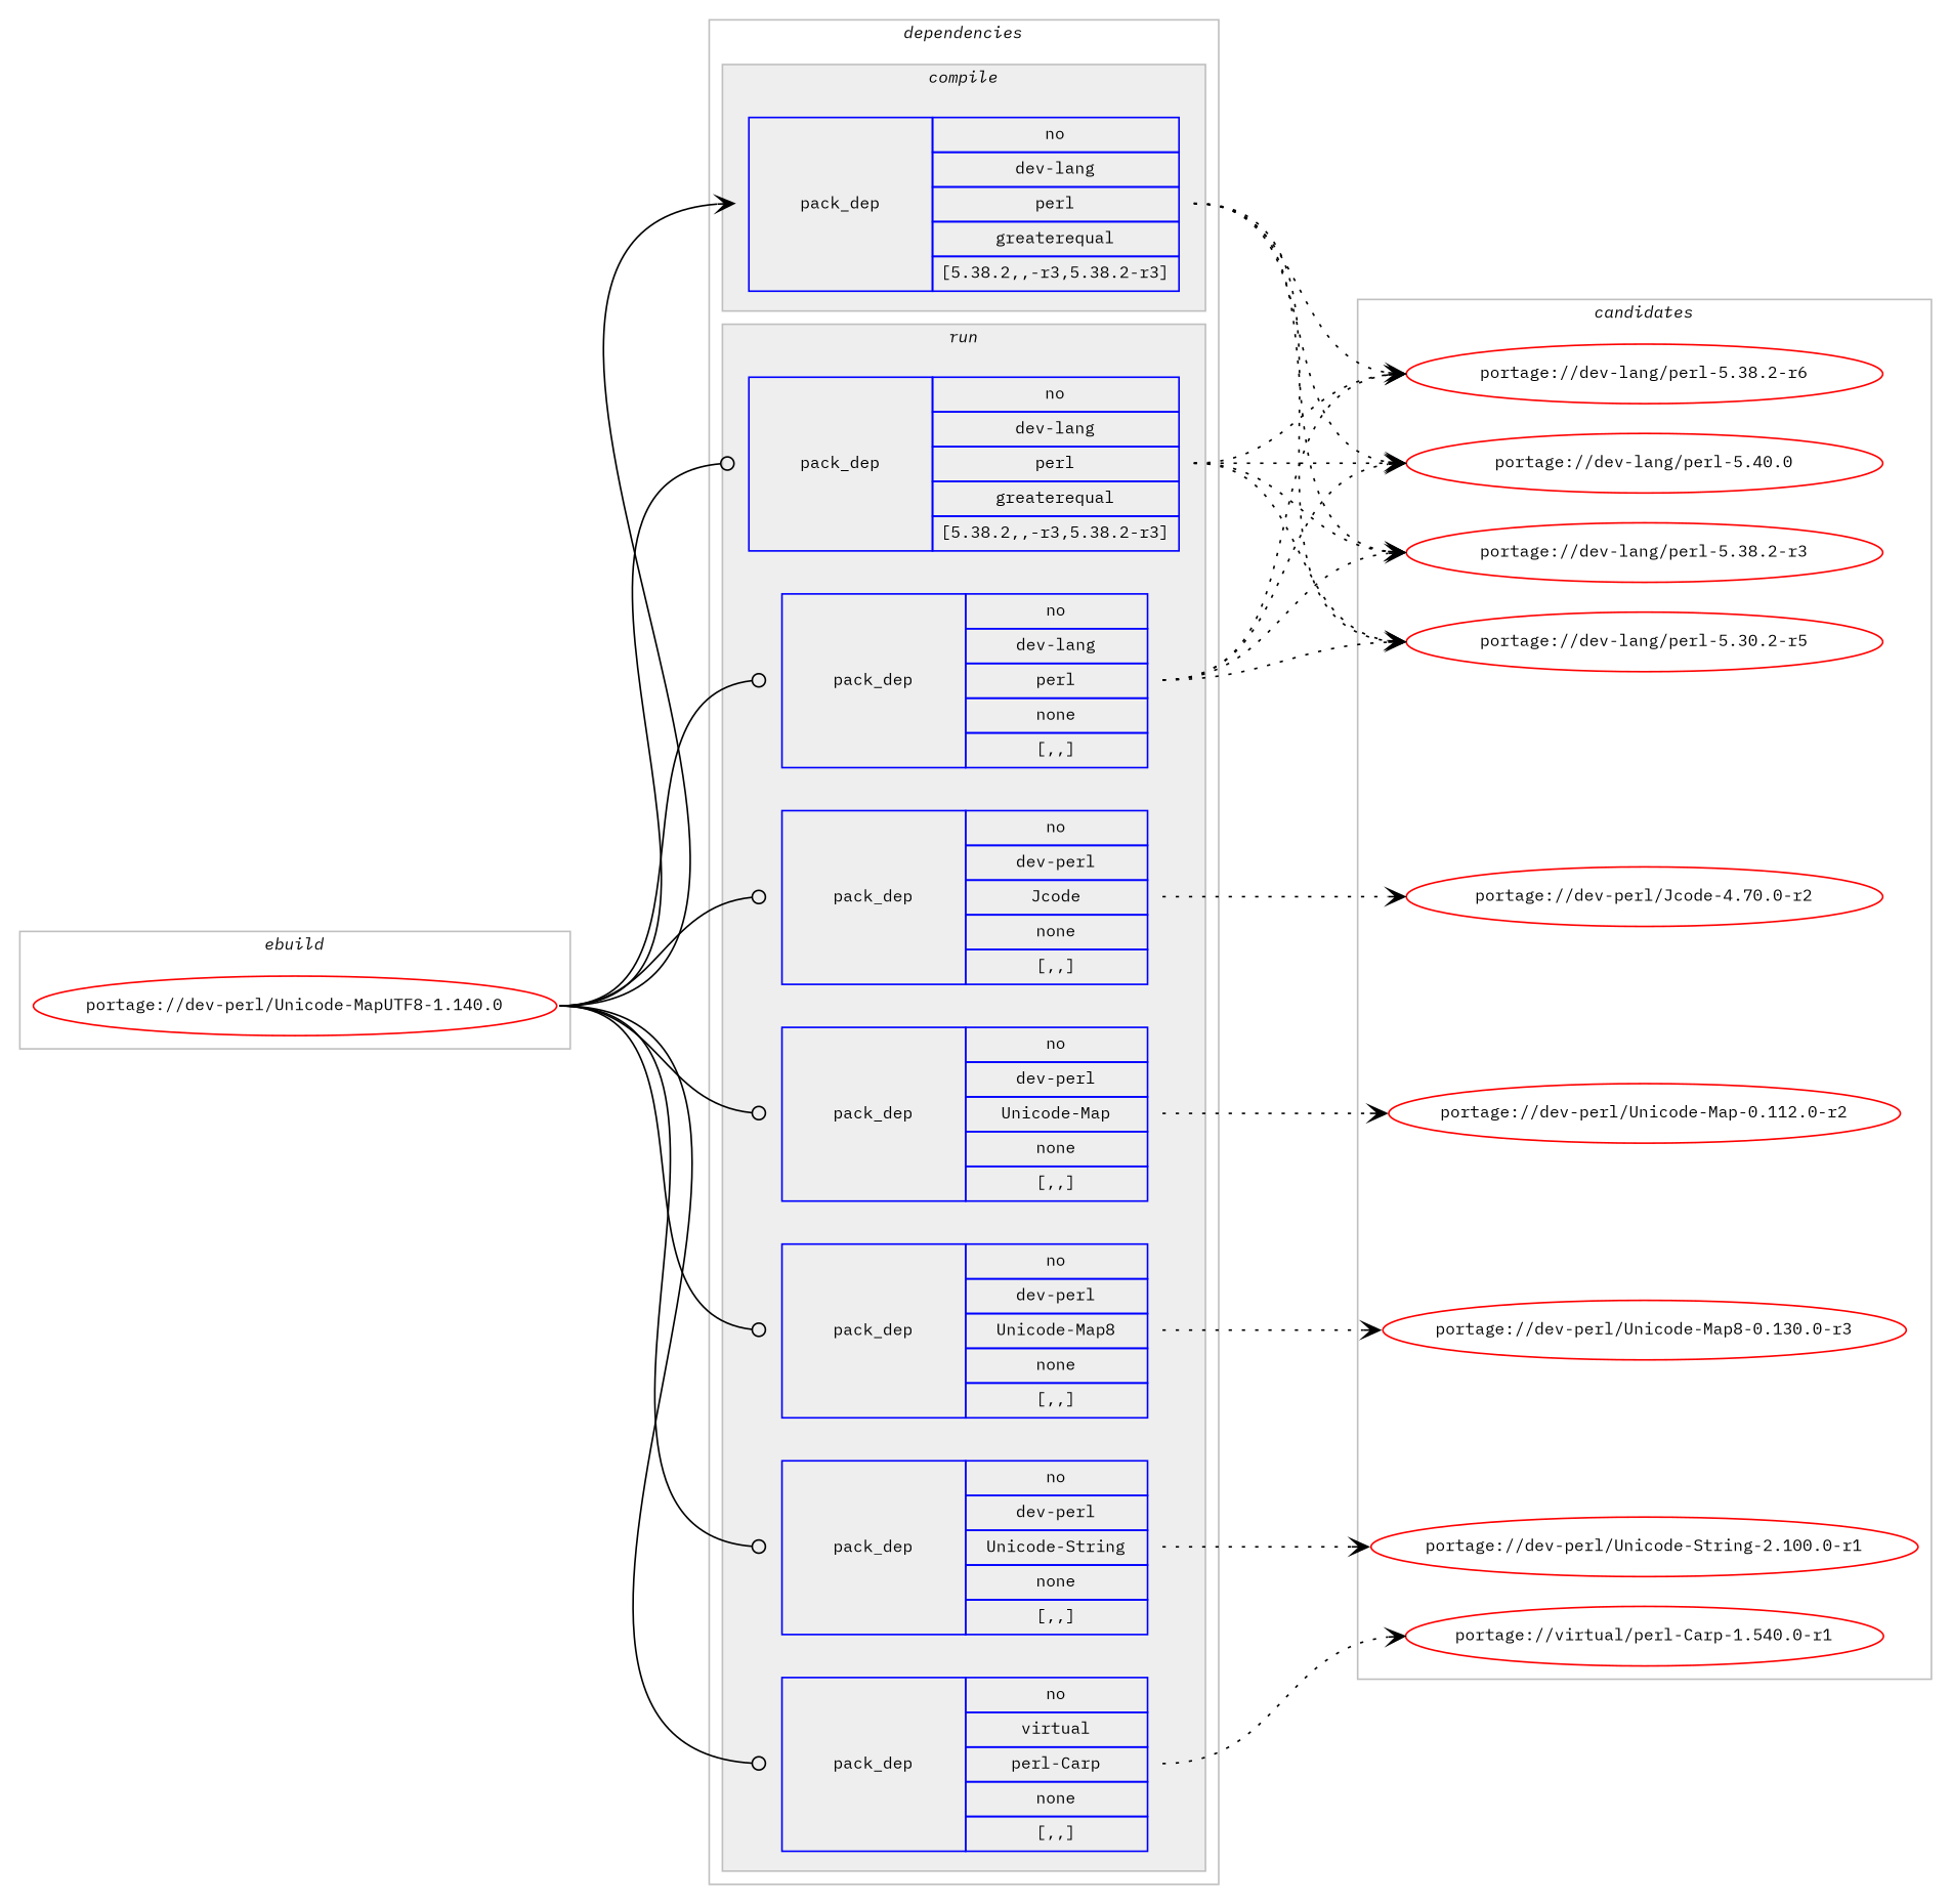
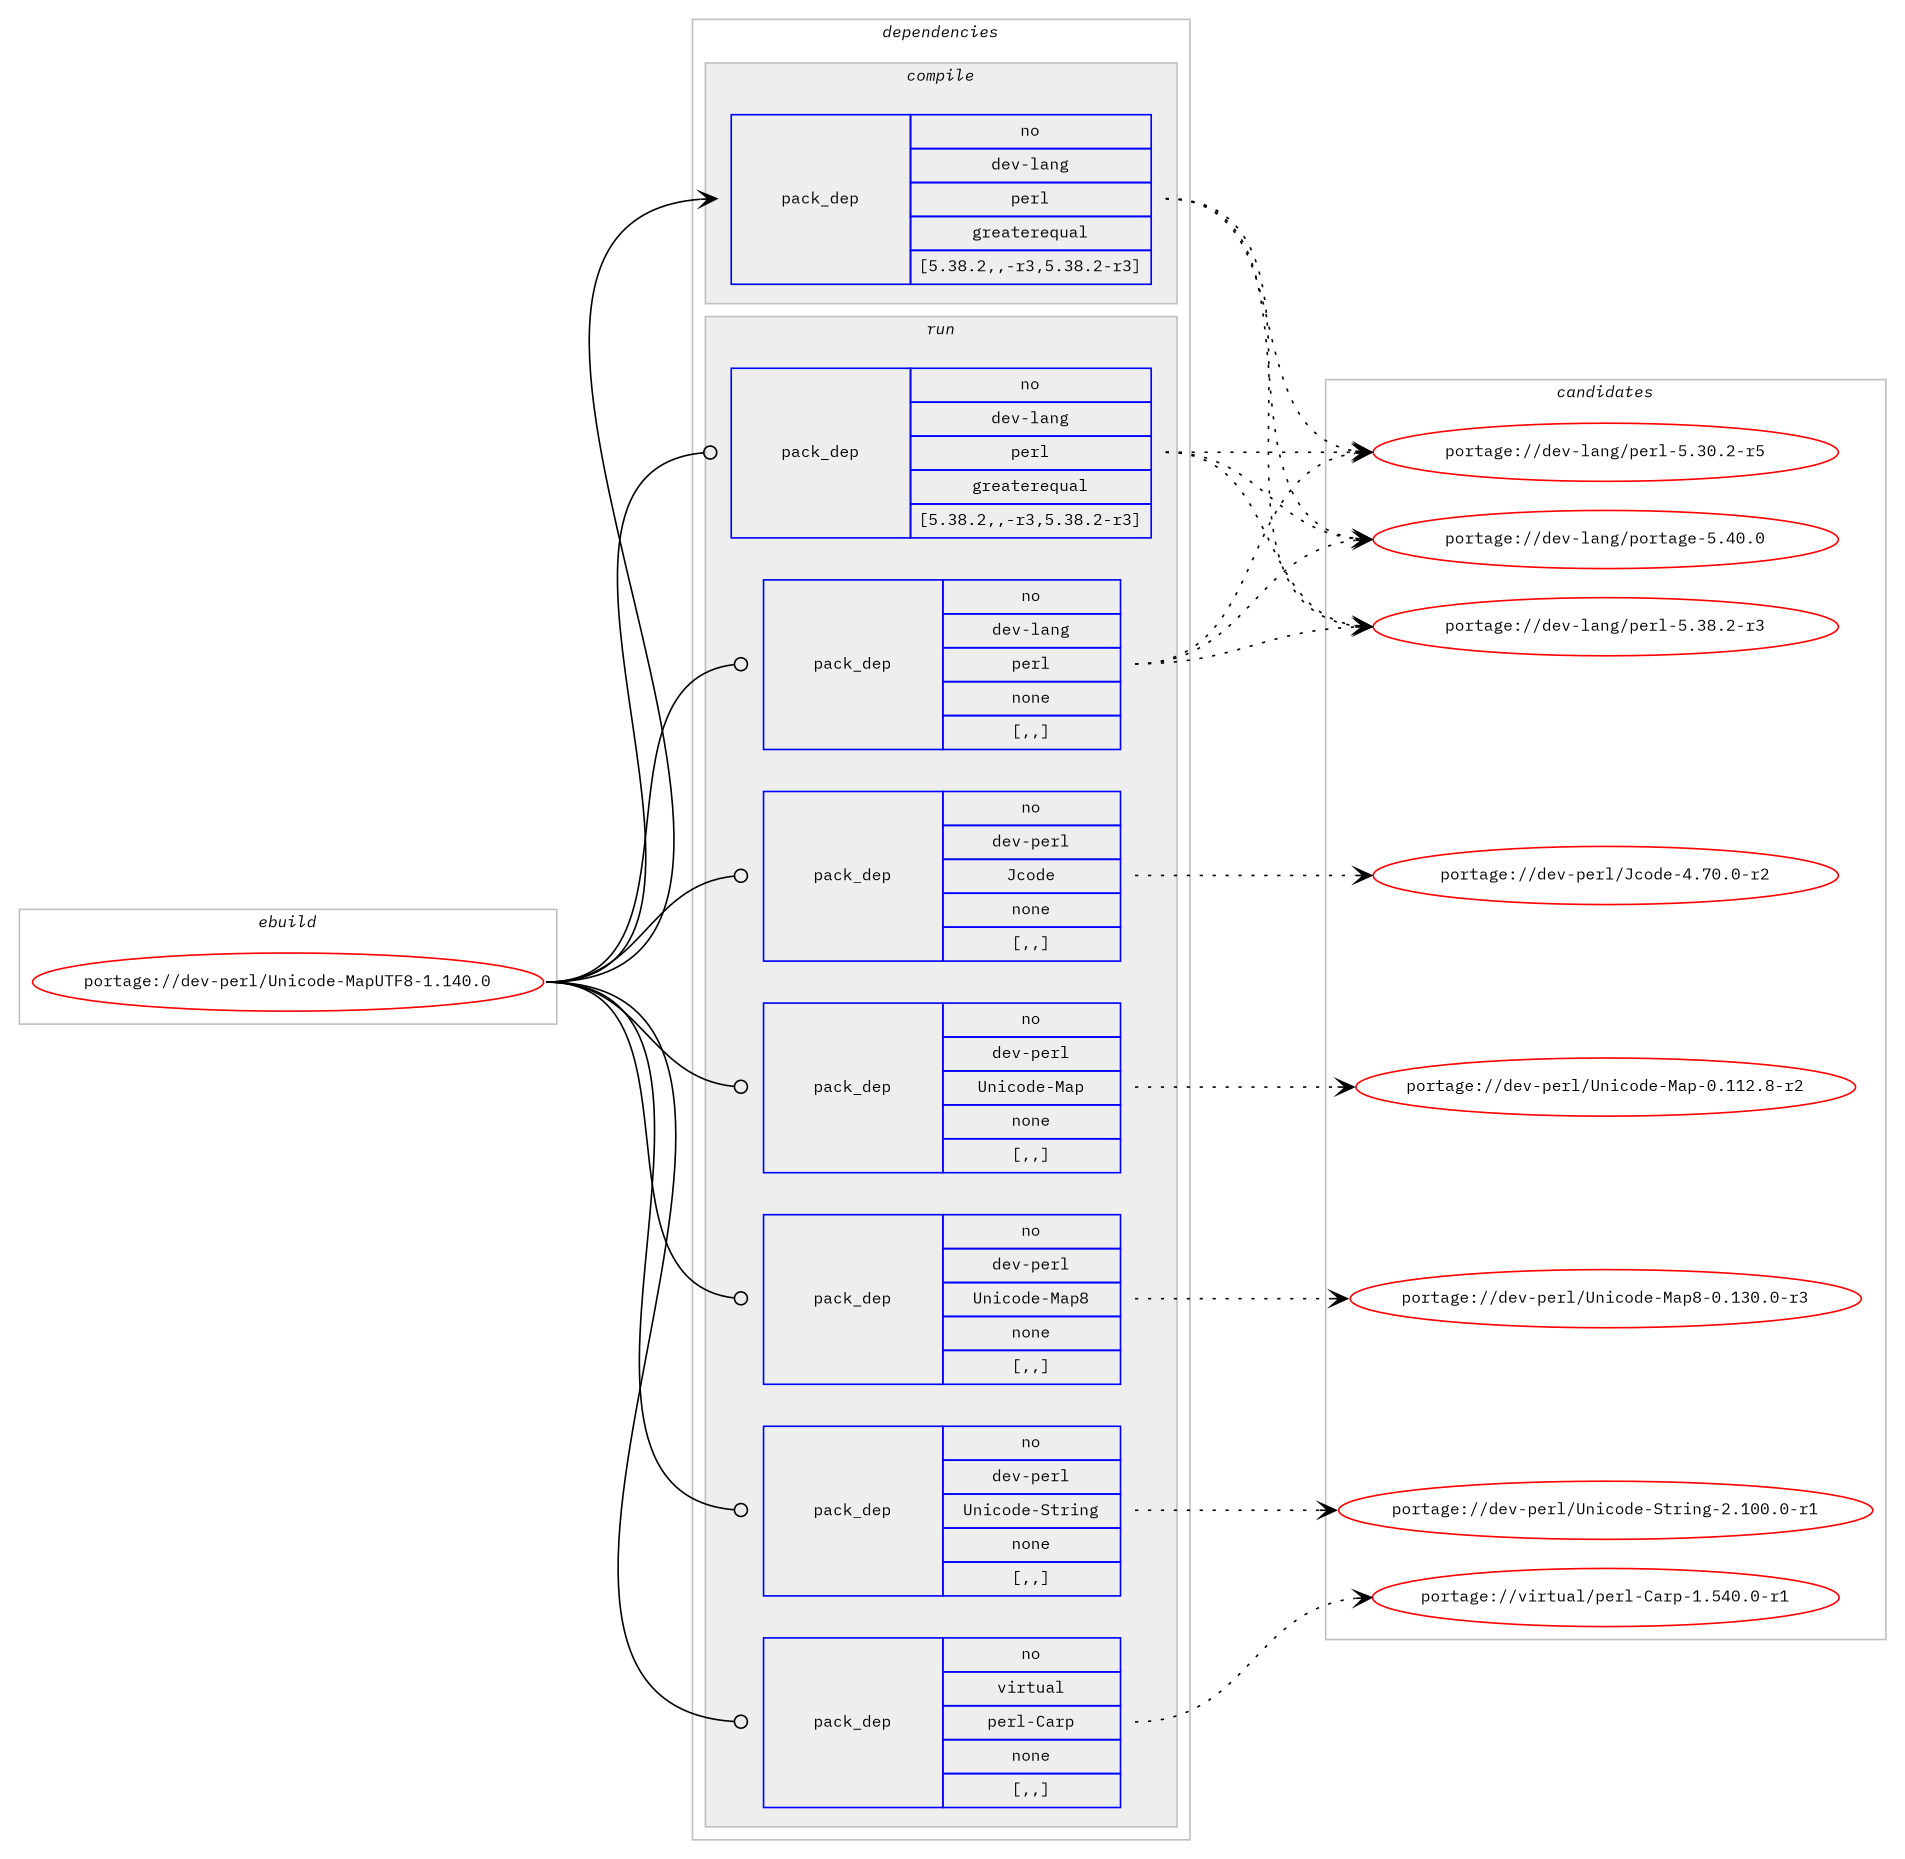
  digraph {
    compound=true
    concentrate=true
    fontname="IBM Plex Mono"
    fontsize=10
    newrank=true
    rankdir=LR
    ranksep=1.5
    node [color=red fontname="IBM Plex Mono" fontsize=10]
    edge [arrowhead=vee fontname="IBM Plex Mono" headport=w style=dotted tailport=e weight=100]
    n1 [label="portage://dev-perl/Unicode-MapUTF8-1.140.0" width=4]
    n2 [color=blue label=<<TABLE BORDER="0" CELLBORDER="1" CELLSPACING="0" CELLPADDING="4" WIDTH="220"><TR><TD ROWSPAN="6" CELLPADDING="30">pack_dep</TD></TR><TR><TD WIDTH="110">no</TD></TR><TR><TD>dev-lang</TD></TR><TR><TD>perl</TD></TR><TR><TD>greaterequal</TD></TR><TR><TD>[5.38.2,,-r3,5.38.2-r3]</TD></TR></TABLE>> shape=none]
    n3 [color=blue label=<<TABLE BORDER="0" CELLBORDER="1" CELLSPACING="0" CELLPADDING="4" WIDTH="220"><TR><TD ROWSPAN="6" CELLPADDING="30">pack_dep</TD></TR><TR><TD WIDTH="110">no</TD></TR><TR><TD>dev-lang</TD></TR><TR><TD>perl</TD></TR><TR><TD>greaterequal</TD></TR><TR><TD>[5.38.2,,-r3,5.38.2-r3]</TD></TR></TABLE>> shape=none]
    n4 [color=blue label=<<TABLE BORDER="0" CELLBORDER="1" CELLSPACING="0" CELLPADDING="4" WIDTH="220"><TR><TD ROWSPAN="6" CELLPADDING="30">pack_dep</TD></TR><TR><TD WIDTH="110">no</TD></TR><TR><TD>dev-lang</TD></TR><TR><TD>perl</TD></TR><TR><TD>none</TD></TR><TR><TD>[,,]</TD></TR></TABLE>> shape=none]
    n5 [color=blue label=<<TABLE BORDER="0" CELLBORDER="1" CELLSPACING="0" CELLPADDING="4" WIDTH="220"><TR><TD ROWSPAN="6" CELLPADDING="30">pack_dep</TD></TR><TR><TD WIDTH="110">no</TD></TR><TR><TD>dev-perl</TD></TR><TR><TD>Jcode</TD></TR><TR><TD>none</TD></TR><TR><TD>[,,]</TD></TR></TABLE>> shape=none]
    n6 [color=blue label=<<TABLE BORDER="0" CELLBORDER="1" CELLSPACING="0" CELLPADDING="4" WIDTH="220"><TR><TD ROWSPAN="6" CELLPADDING="30">pack_dep</TD></TR><TR><TD WIDTH="110">no</TD></TR><TR><TD>dev-perl</TD></TR><TR><TD>Unicode-Map</TD></TR><TR><TD>none</TD></TR><TR><TD>[,,]</TD></TR></TABLE>> shape=none]
    n7 [color=blue label=<<TABLE BORDER="0" CELLBORDER="1" CELLSPACING="0" CELLPADDING="4" WIDTH="220"><TR><TD ROWSPAN="6" CELLPADDING="30">pack_dep</TD></TR><TR><TD WIDTH="110">no</TD></TR><TR><TD>dev-perl</TD></TR><TR><TD>Unicode-Map8</TD></TR><TR><TD>none</TD></TR><TR><TD>[,,]</TD></TR></TABLE>> shape=none]
    n8 [color=blue label=<<TABLE BORDER="0" CELLBORDER="1" CELLSPACING="0" CELLPADDING="4" WIDTH="220"><TR><TD ROWSPAN="6" CELLPADDING="30">pack_dep</TD></TR><TR><TD WIDTH="110">no</TD></TR><TR><TD>dev-perl</TD></TR><TR><TD>Unicode-String</TD></TR><TR><TD>none</TD></TR><TR><TD>[,,]</TD></TR></TABLE>> shape=none]
    n9 [color=blue label=<<TABLE BORDER="0" CELLBORDER="1" CELLSPACING="0" CELLPADDING="4" WIDTH="220"><TR><TD ROWSPAN="6" CELLPADDING="30">pack_dep</TD></TR><TR><TD WIDTH="110">no</TD></TR><TR><TD>virtual</TD></TR><TR><TD>perl-Carp</TD></TR><TR><TD>none</TD></TR><TR><TD>[,,]</TD></TR></TABLE>> shape=none]
    n10 [label="portage://dev-lang/perl-5.38.2-r3" width=4]
    n11 [label="portage://dev-lang/perl-5.30.2-r5" width=4]
-   n12 [label="portage://dev-lang/perl-5.38.2-r6" width=4]
-   n13 [label="portage://dev-lang/perl-5.40.0" width=4]
+   n13 [label="portage://dev-lang/portage-5.40.0" width=4]
    n14 [label="portage://dev-perl/Jcode-4.70.0-r2" width=4]
-   n15 [label="portage://dev-perl/Unicode-Map-0.112.0-r2" width=4]
+   n15 [label="portage://dev-perl/Unicode-Map-0.112.8-r2" width=4]
    n16 [label="portage://dev-perl/Unicode-Map8-0.130.0-r3" width=4]
    n17 [label="portage://dev-perl/Unicode-String-2.100.0-r1" width=4]
    n18 [label="portage://virtual/perl-Carp-1.540.0-r1" width=4]
    subgraph cluster_1 {
      color=gray
      label=<<i>ebuild</i>>
      rank=same
      n1
    }
    subgraph cluster_2 {
      color=gray
      label=<<i>dependencies</i>>
      subgraph cluster_3 {
        color=gray
        fillcolor="#eeeeee"
        label=<<i>compile</i>>
        style=filled
        subgraph sub_4 {
          color=gray
          fillcolor="#eeeeee"
          label=<<i>compile</i>>
          style=filled
          n2
        }
      }
      subgraph cluster_5 {
        color=gray
        fillcolor="#eeeeee"
        label=<<i>compile and run</i>>
        style=filled
      }
      subgraph cluster_6 {
        color=gray
        fillcolor="#eeeeee"
        label=<<i>run</i>>
        style=filled
        subgraph sub_7 {
          color=gray
          fillcolor="#eeeeee"
          label=<<i>run</i>>
          style=filled
          n3
        }
        subgraph sub_8 {
          color=gray
          fillcolor="#eeeeee"
          label=<<i>run</i>>
          style=filled
          n4
        }
        subgraph sub_9 {
          color=gray
          fillcolor="#eeeeee"
          label=<<i>run</i>>
          style=filled
          n5
        }
        subgraph sub_10 {
          color=gray
          fillcolor="#eeeeee"
          label=<<i>run</i>>
          style=filled
          n6
        }
        subgraph sub_11 {
          color=gray
          fillcolor="#eeeeee"
          label=<<i>run</i>>
          style=filled
          n7
        }
        subgraph sub_12 {
          color=gray
          fillcolor="#eeeeee"
          label=<<i>run</i>>
          style=filled
          n8
        }
        subgraph sub_13 {
          color=gray
          fillcolor="#eeeeee"
          label=<<i>run</i>>
          style=filled
          n9
        }
      }
    }
    subgraph cluster_14 {
      color=gray
      label=<<i>candidates</i>>
      rank=same
      subgraph sub_15 {
        color=black
        label=<<i>candidates</i>>
        nodesep=1
        rank=same
        n10
        n11
-       n12
        n13
      }
      subgraph sub_16 {
        color=black
        label=<<i>candidates</i>>
        nodesep=1
        rank=same
        n10
        n11
-       n12
        n13
      }
      subgraph sub_17 {
        color=black
        label=<<i>candidates</i>>
        nodesep=1
        rank=same
        n10
        n11
-       n12
        n13
      }
      subgraph sub_18 {
        color=black
        label=<<i>candidates</i>>
        nodesep=1
        rank=same
        n14
      }
      subgraph sub_19 {
        color=black
        label=<<i>candidates</i>>
        nodesep=1
        rank=same
        n15
      }
      subgraph sub_20 {
        color=black
        label=<<i>candidates</i>>
        nodesep=1
        rank=same
        n16
      }
      subgraph sub_21 {
        color=black
        label=<<i>candidates</i>>
        nodesep=1
        rank=same
        n17
      }
      subgraph sub_22 {
        color=black
        label=<<i>candidates</i>>
        nodesep=1
        rank=same
        n18
      }
    }
    n1 -> n2 [style=solid weight=20]
    n1 -> n3 [arrowhead=odot style=solid weight=20]
    n1 -> n4 [arrowhead=odot style=solid weight=20]
    n1 -> n5 [arrowhead=odot style=solid weight=20]
    n1 -> n6 [arrowhead=odot style=solid weight=20]
    n1 -> n7 [arrowhead=odot style=solid weight=20]
    n1 -> n8 [arrowhead=odot style=solid weight=20]
    n1 -> n9 [arrowhead=odot style=solid weight=20]
    n2 -> n10
    n2 -> n11
-   n2 -> n12
    n2 -> n13
    n3 -> n10
    n3 -> n11
-   n3 -> n12
    n3 -> n13
    n4 -> n10
    n4 -> n11
-   n4 -> n12
    n4 -> n13
    n5 -> n14
    n6 -> n15
    n7 -> n16
    n8 -> n17
    n9 -> n18
  }
